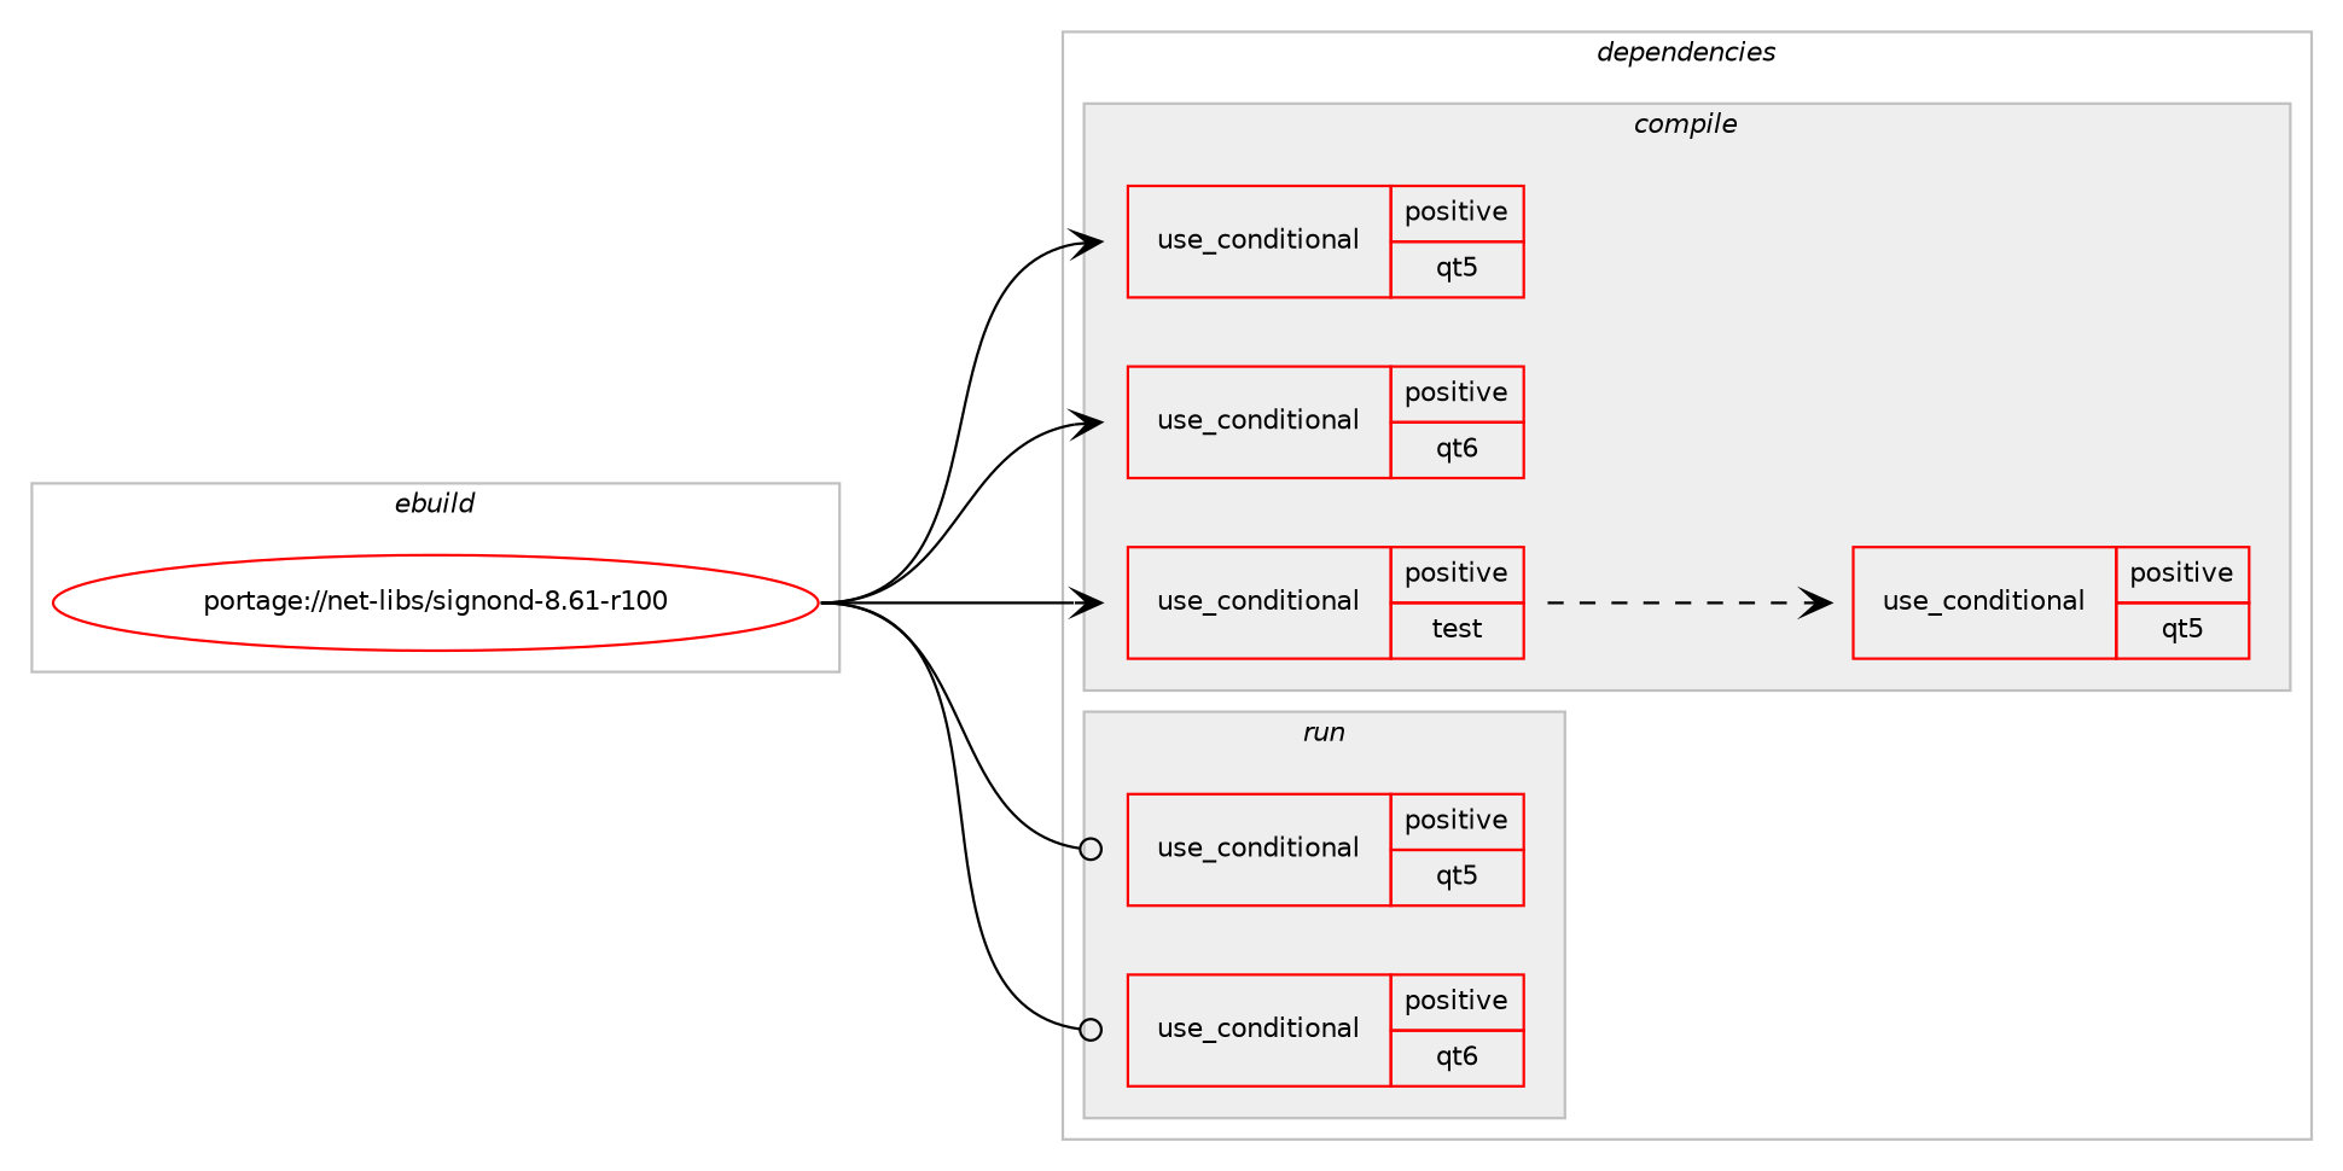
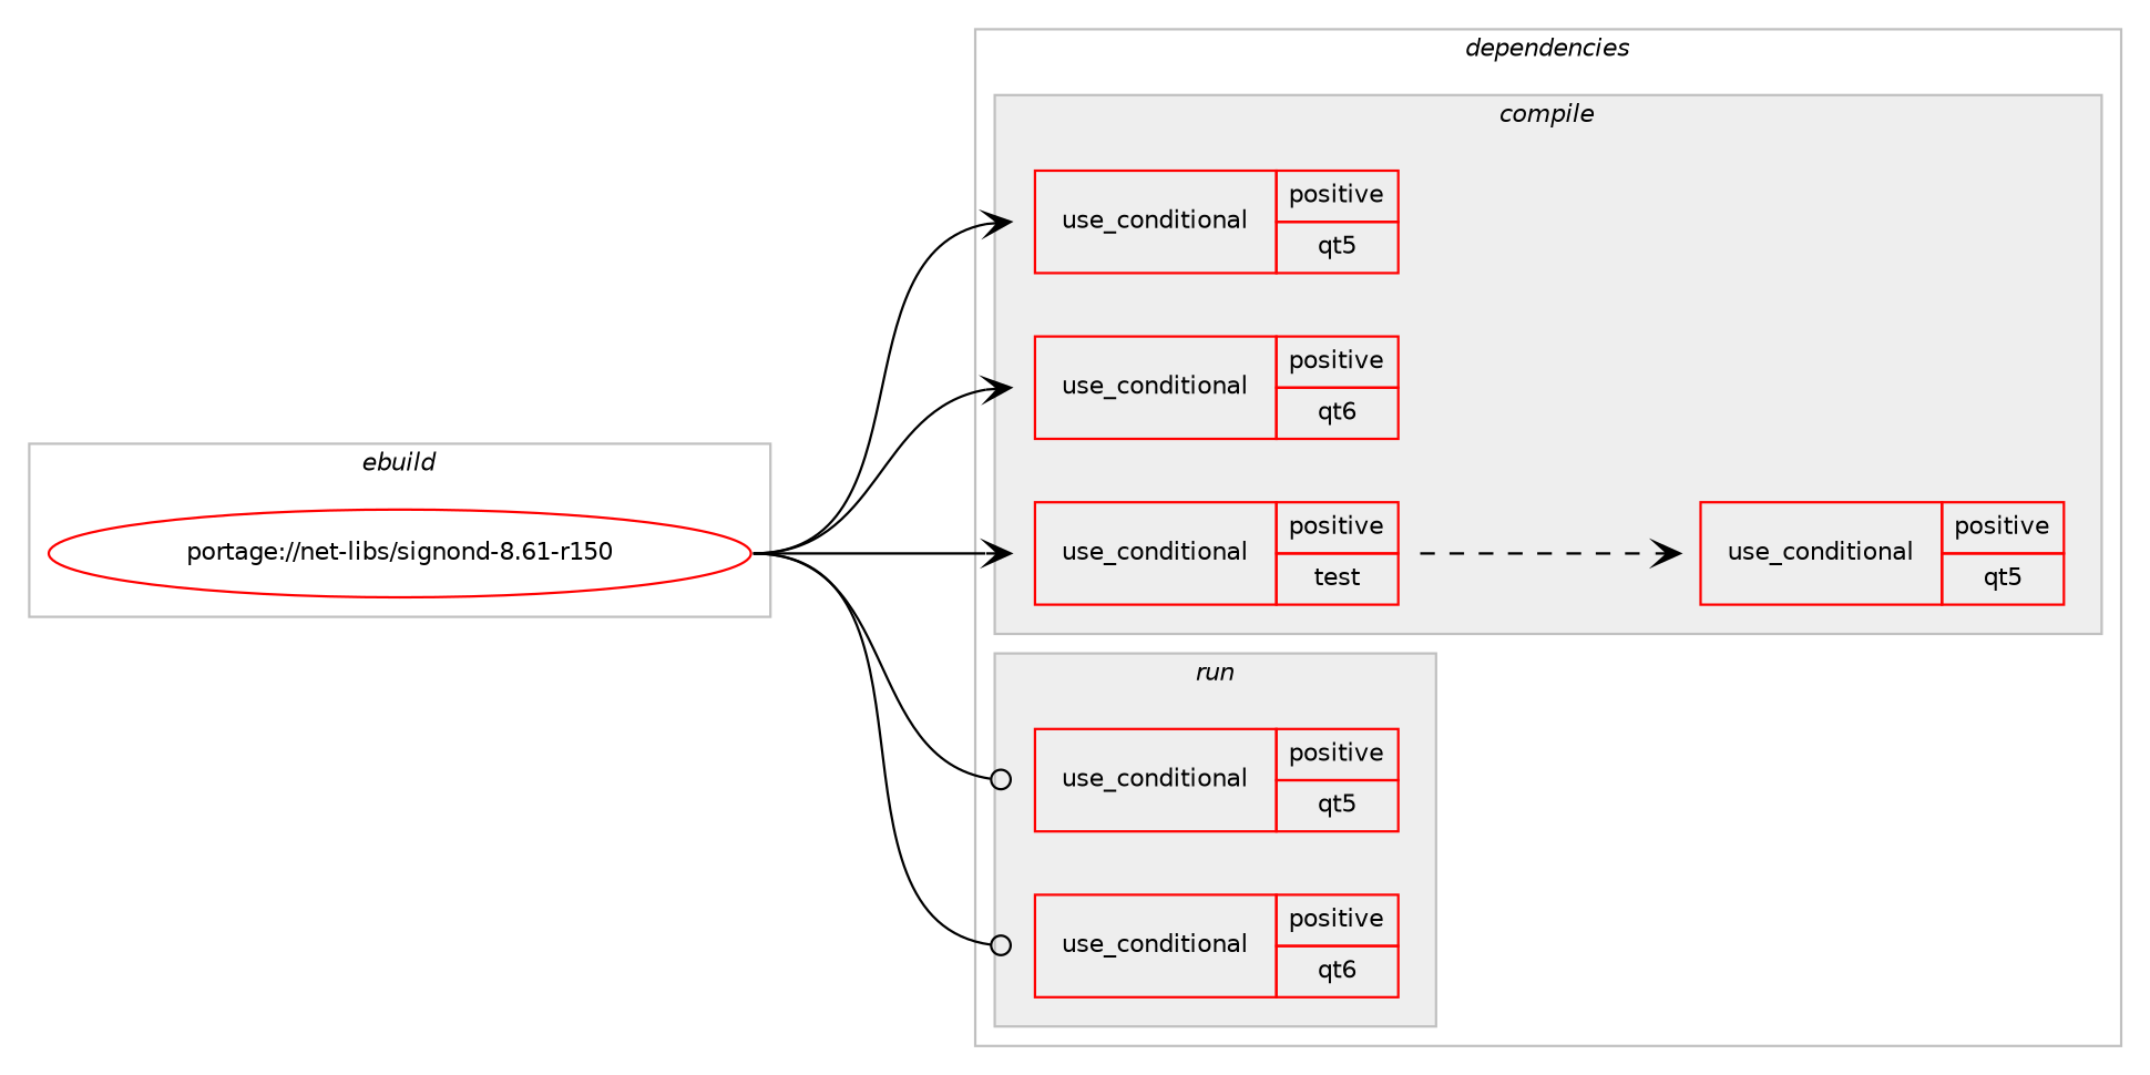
  digraph {
    compound=true
    concentrate=true
    fontname=Helvetica
    fontsize=10
    newrank=true
    rankdir=LR
    ranksep=1.5
    node [color=red fontname=Helvetica fontsize=10 shape=none]
    edge [arrowhead=vee headport=w style=solid tailport=e weight=20]
-   n1 [label="portage://net-libs/signond-8.61-r100" width=4 shape=""]
+   n1 [label="portage://net-libs/signond-8.61-r150" width=4 shape=""]
    n2 [label=<<TABLE BORDER="0" CELLBORDER="1" CELLSPACING="0" CELLPADDING="4"><TR><TD ROWSPAN="3" CELLPADDING="10">use_conditional</TD></TR><TR><TD>positive</TD></TR><TR><TD>qt5</TD></TR></TABLE>>]
    n3 [label=<<TABLE BORDER="0" CELLBORDER="1" CELLSPACING="0" CELLPADDING="4"><TR><TD ROWSPAN="3" CELLPADDING="10">use_conditional</TD></TR><TR><TD>positive</TD></TR><TR><TD>qt6</TD></TR></TABLE>>]
    n4 [label=<<TABLE BORDER="0" CELLBORDER="1" CELLSPACING="0" CELLPADDING="4"><TR><TD ROWSPAN="3" CELLPADDING="10">use_conditional</TD></TR><TR><TD>positive</TD></TR><TR><TD>qt5</TD></TR></TABLE>>]
    n5 [label=<<TABLE BORDER="0" CELLBORDER="1" CELLSPACING="0" CELLPADDING="4"><TR><TD ROWSPAN="3" CELLPADDING="10">use_conditional</TD></TR><TR><TD>positive</TD></TR><TR><TD>test</TD></TR></TABLE>>]
    n6 [label=<<TABLE BORDER="0" CELLBORDER="1" CELLSPACING="0" CELLPADDING="4"><TR><TD ROWSPAN="3" CELLPADDING="10">use_conditional</TD></TR><TR><TD>positive</TD></TR><TR><TD>qt5</TD></TR></TABLE>>]
    n7 [label=<<TABLE BORDER="0" CELLBORDER="1" CELLSPACING="0" CELLPADDING="4"><TR><TD ROWSPAN="3" CELLPADDING="10">use_conditional</TD></TR><TR><TD>positive</TD></TR><TR><TD>qt6</TD></TR></TABLE>>]
    subgraph cluster_1 {
      color=gray
      label=<<i>ebuild</i>>
      rank=same
      n1
    }
    subgraph cluster_2 {
      color=gray
      label=<<i>dependencies</i>>
      subgraph cluster_3 {
        color=gray
        fillcolor="#eeeeee"
        label=<<i>compile</i>>
        style=filled
        subgraph sub_4 {
          color=gray
          fillcolor="#eeeeee"
          label=<<i>compile</i>>
          style=filled
          n2
        }
        subgraph sub_5 {
          color=gray
          fillcolor="#eeeeee"
          label=<<i>compile</i>>
          style=filled
          n3
        }
        subgraph sub_6 {
          color=gray
          fillcolor="#eeeeee"
          label=<<i>compile</i>>
          style=filled
          n5
          subgraph sub_7 {
            color=gray
            fillcolor="#eeeeee"
            label=<<i>compile</i>>
            style=filled
            n4
          }
        }
      }
      subgraph cluster_8 {
        color=gray
        fillcolor="#eeeeee"
        label=<<i>compile and run</i>>
        style=filled
      }
      subgraph cluster_9 {
        color=gray
        fillcolor="#eeeeee"
        label=<<i>run</i>>
        style=filled
        subgraph sub_10 {
          color=gray
          fillcolor="#eeeeee"
          label=<<i>run</i>>
          style=filled
          n6
        }
        subgraph sub_11 {
          color=gray
          fillcolor="#eeeeee"
          label=<<i>run</i>>
          style=filled
          n7
        }
      }
    }
    subgraph cluster_12 {
      color=gray
      label=<<i>candidates</i>>
      rank=same
    }
    n1 -> n2
    n1 -> n3
    n1 -> n5
    n1 -> n6 [arrowhead=odot]
    n1 -> n7 [arrowhead=odot]
    n5 -> n4 [style=dashed]
  }
